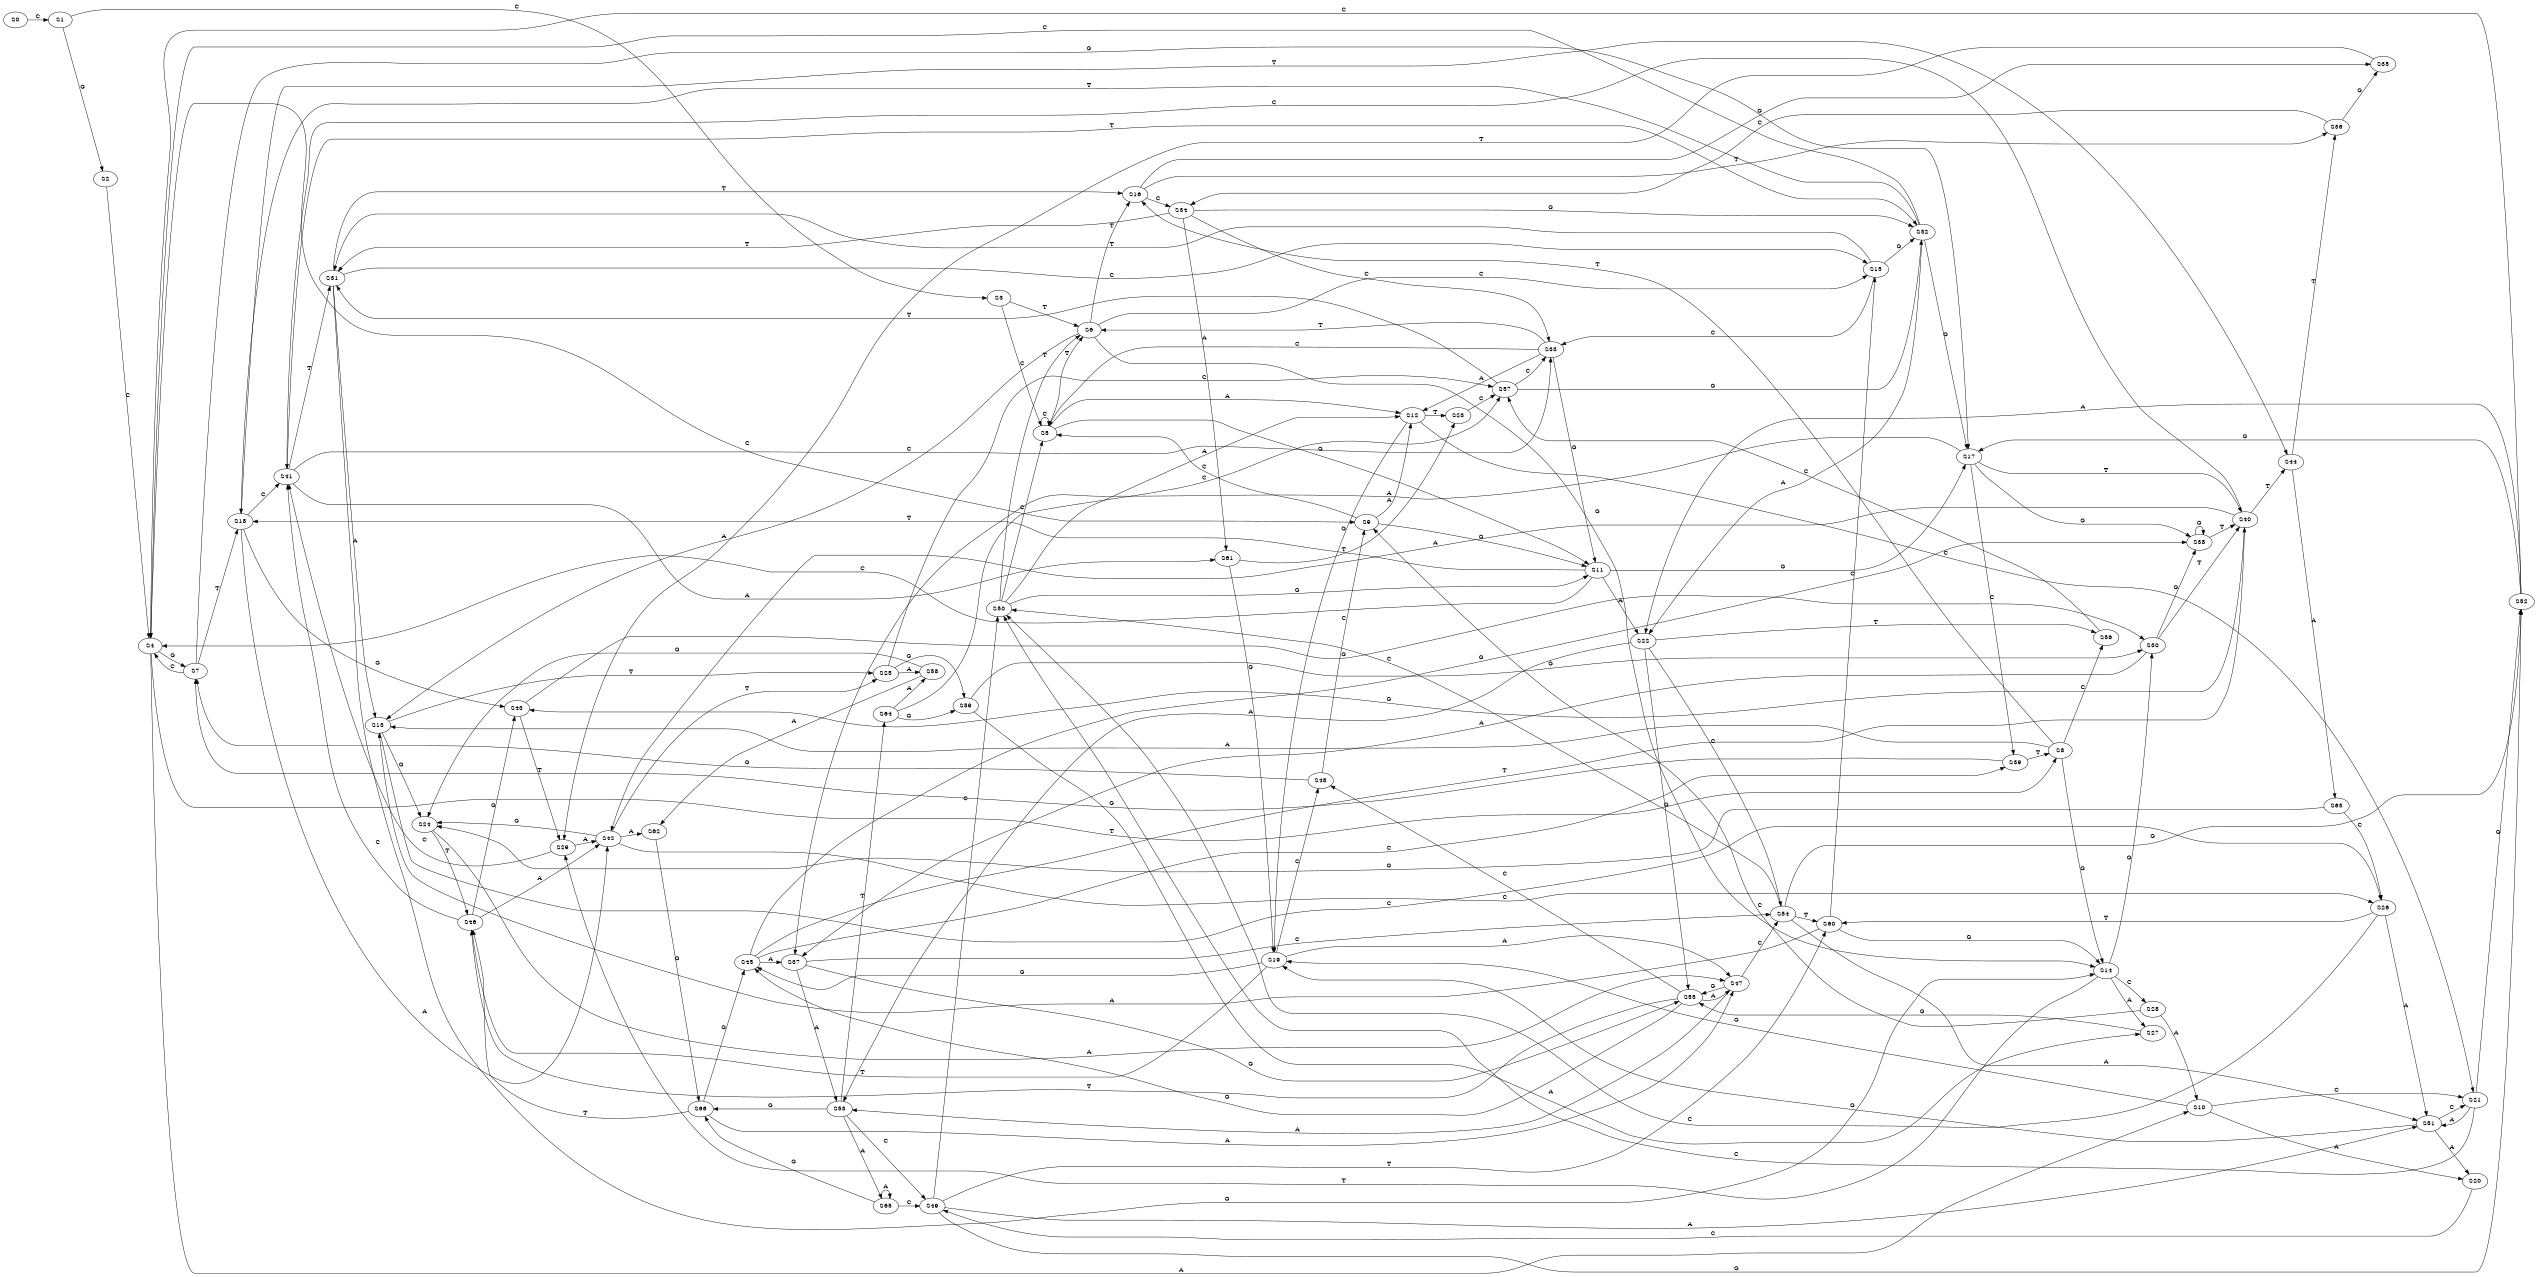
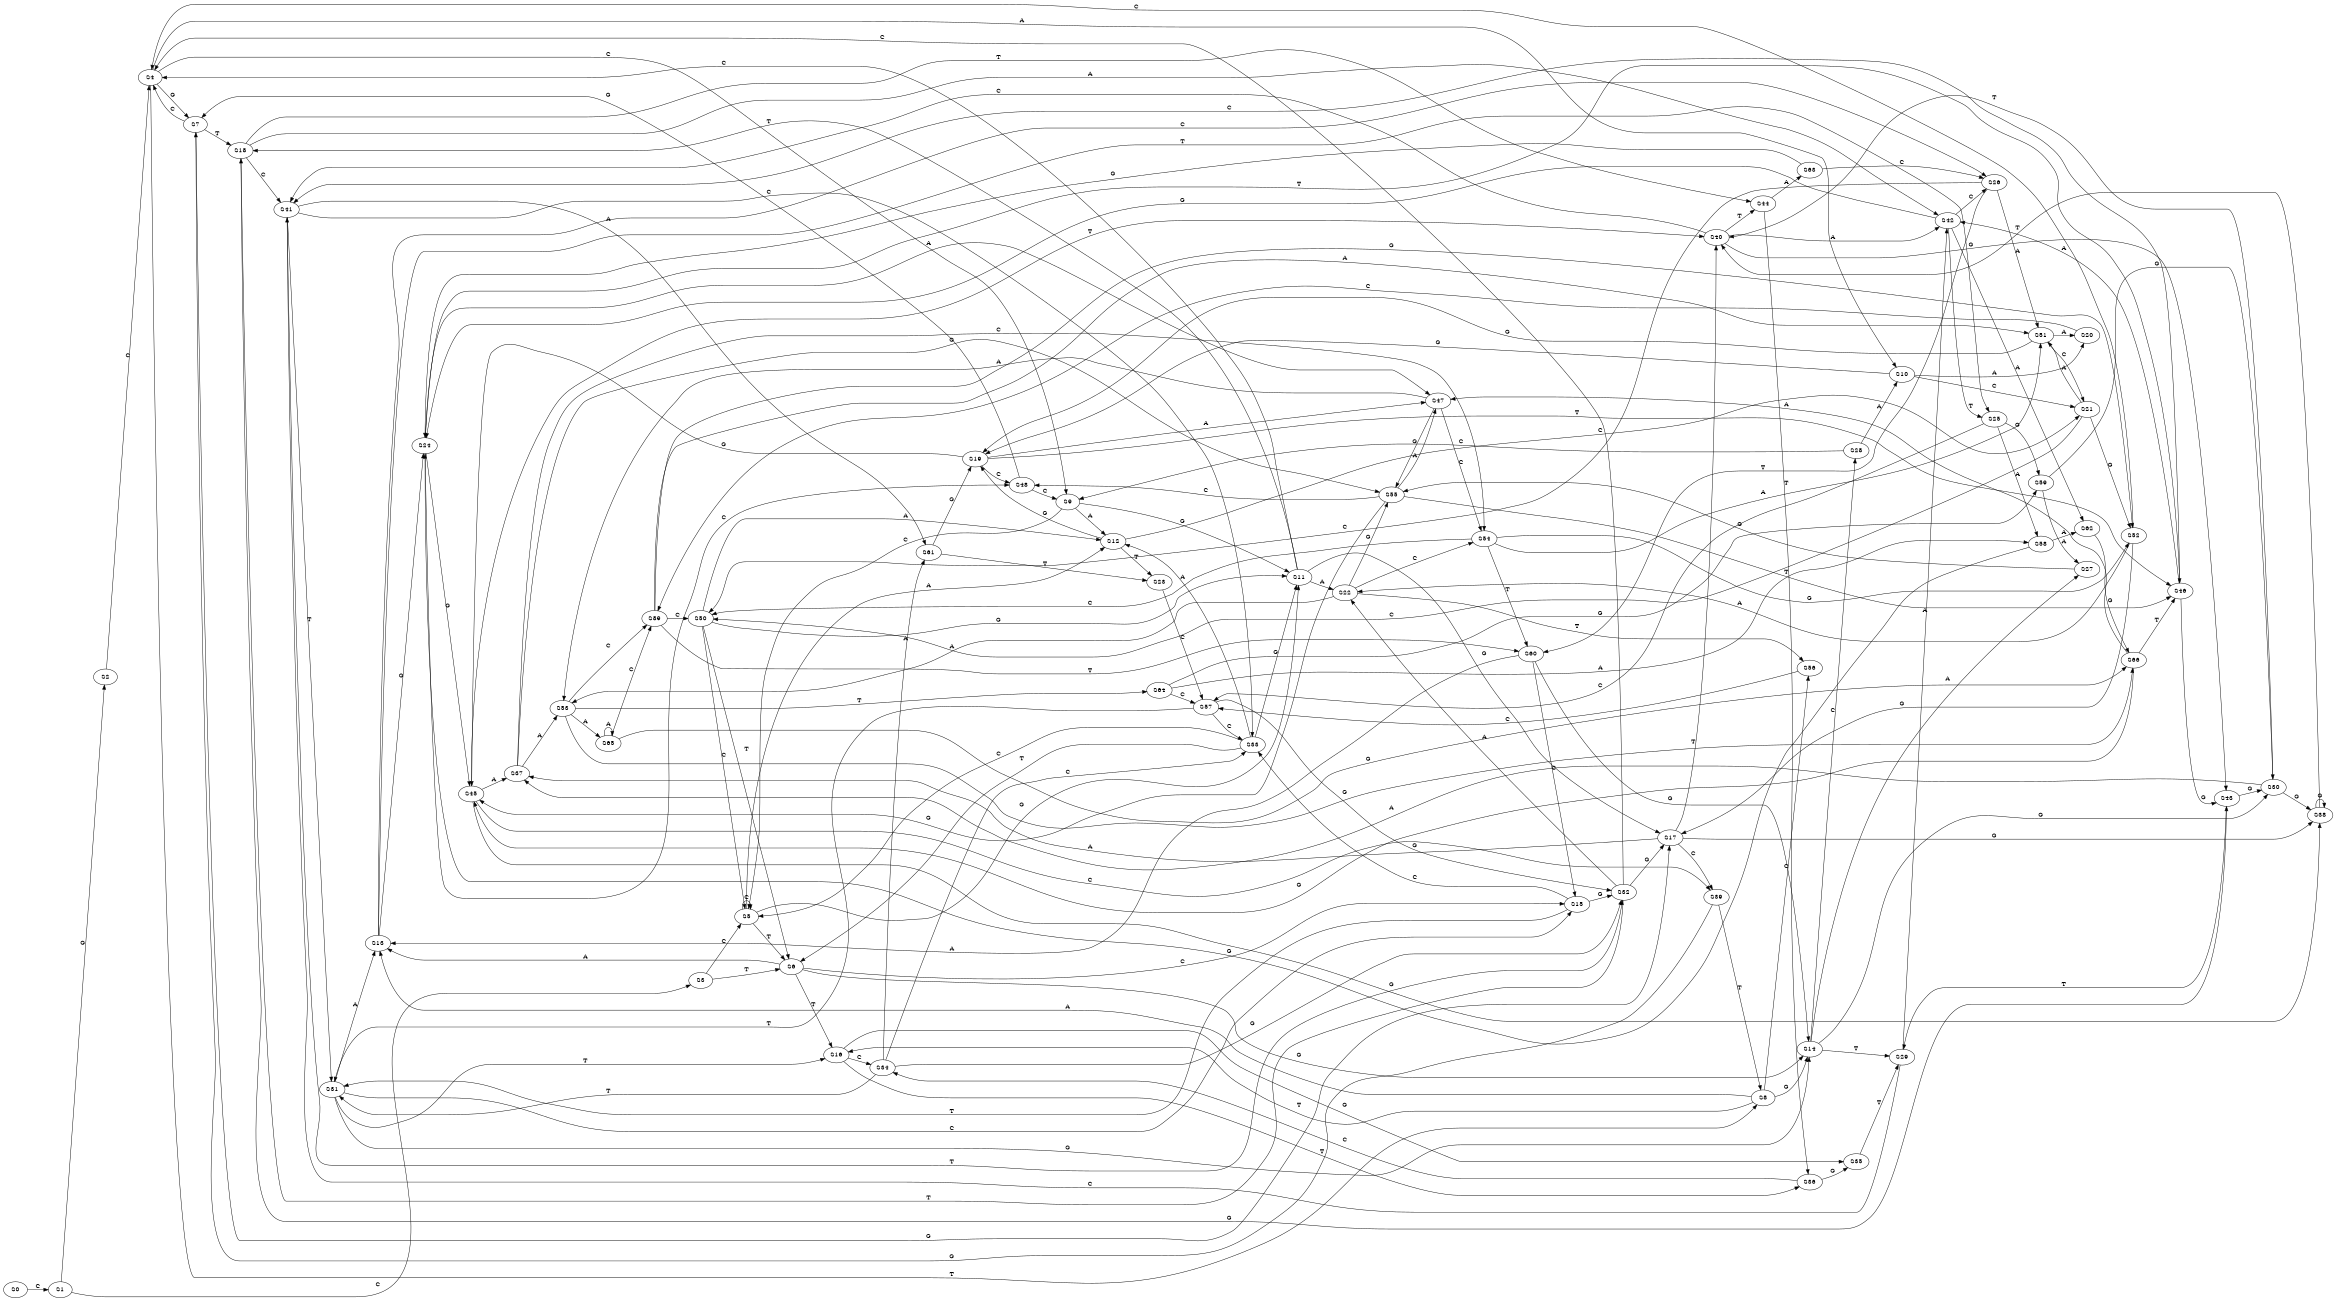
  strict digraph {
    rankdir=LR
    S0
    S1
    S2
    S3
    S4
    S5
    S6
    S7
    S8
    S9
    S10
    S11
    S12
    S13
    S14
    S15
    S16
    S17
    S18
    S56
    S19
    S20
    S21
    S22
    S23
    S24
    S25
    S26
    S27
    S28
    S29
    S30
    S31
    S32
    S33
    S34
    S35
    S36
    S37
    S38
    S39
    S40
    S41
    S42
    S43
    S44
    S45
    S46
    S47
    S48
-   S49
+   S49 [label=S89]
    S50
    S51
    S52
    S53
    S54
    S55
    S57
    S58
    S59
    S60
    S61
    S62
    S63
    S64
    S65
    S66
    S0 -> S1 [label=C]
    S1 -> S2 [label=G]
    S1 -> S3 [label=C]
    S2 -> S4 [label=C]
    S3 -> S5 [label=C]
    S3 -> S6 [label=T]
    S4 -> S7 [label=G]
    S4 -> S8 [label=T]
    S4 -> S9 [label=C]
    S4 -> S10 [label=A]
    S5 -> S5 [label=C]
    S5 -> S6 [label=T]
    S5 -> S11 [label=G]
    S5 -> S12 [label=A]
    S6 -> S13 [label=A]
    S6 -> S14 [label=G]
    S6 -> S15 [label=C]
    S6 -> S16 [label=T]
    S7 -> S4 [label=C]
    S7 -> S17 [label=G]
    S7 -> S18 [label=T]
    S8 -> S13 [label=A]
    S8 -> S14 [label=G]
    S8 -> S16 [label=T]
    S8 -> S56 [label=C]
    S9 -> S5 [label=C]
    S9 -> S11 [label=G]
    S9 -> S12 [label=A]
    S10 -> S19 [label=G]
    S10 -> S20 [label=A]
    S10 -> S21 [label=C]
    S11 -> S4 [label=C]
    S11 -> S17 [label=G]
    S11 -> S18 [label=T]
    S11 -> S22 [label=A]
    S12 -> S19 [label=G]
    S12 -> S21 [label=C]
    S12 -> S23 [label=T]
    S13 -> S24 [label=G]
    S13 -> S25 [label=T]
    S13 -> S26 [label=C]
    S14 -> S27 [label=A]
    S14 -> S28 [label=C]
    S14 -> S29 [label=T]
    S14 -> S30 [label=G]
    S15 -> S31 [label=T]
    S15 -> S32 [label=G]
    S15 -> S33 [label=C]
    S16 -> S34 [label=C]
    S16 -> S35 [label=G]
    S16 -> S36 [label=T]
    S17 -> S37 [label=A]
    S17 -> S38 [label=G]
    S17 -> S39 [label=C]
    S17 -> S40 [label=T]
    S18 -> S41 [label=C]
    S18 -> S42 [label=A]
    S18 -> S43 [label=G]
    S18 -> S44 [label=T]
    S56 -> S57 [label=C]
    S19 -> S45 [label=G]
    S19 -> S46 [label=T]
    S19 -> S47 [label=A]
    S19 -> S48 [label=C]
    S20 -> S49 [label=C]
    S21 -> S50 [label=C]
    S21 -> S51 [label=A]
    S21 -> S52 [label=G]
    S22 -> S56 [label=T]
    S22 -> S53 [label=A]
    S22 -> S54 [label=C]
    S22 -> S55 [label=G]
    S23 -> S57 [label=C]
+   S24 -> S45 [label=G]
    S24 -> S46 [label=T]
    S24 -> S47 [label=A]
+   S24 -> S48 [label=C]
    S25 -> S57 [label=C]
    S25 -> S58 [label=A]
    S25 -> S59 [label=G]
    S26 -> S50 [label=C]
    S26 -> S51 [label=A]
    S26 -> S60 [label=T]
    S27 -> S55 [label=G]
    S28 -> S9 [label=C]
    S28 -> S10 [label=A]
    S29 -> S41 [label=C]
    S29 -> S42 [label=A]
    S30 -> S37 [label=A]
    S30 -> S38 [label=G]
    S30 -> S40 [label=T]
    S31 -> S13 [label=A]
    S31 -> S14 [label=G]
    S31 -> S15 [label=C]
    S31 -> S16 [label=T]
    S32 -> S4 [label=C]
    S32 -> S17 [label=G]
    S32 -> S18 [label=T]
    S32 -> S22 [label=A]
    S33 -> S5 [label=C]
    S33 -> S6 [label=T]
    S33 -> S11 [label=G]
    S33 -> S12 [label=A]
    S34 -> S31 [label=T]
    S34 -> S32 [label=G]
    S34 -> S33 [label=C]
    S34 -> S61 [label=A]
    S35 -> S29 [label=T]
    S36 -> S34 [label=C]
    S36 -> S35 [label=G]
    S37 -> S53 [label=A]
    S37 -> S54 [label=C]
    S37 -> S55 [label=G]
    S38 -> S38 [label=G]
    S38 -> S40 [label=T]
    S39 -> S7 [label=G]
    S39 -> S8 [label=T]
    S40 -> S41 [label=C]
    S40 -> S42 [label=A]
    S40 -> S43 [label=G]
    S40 -> S44 [label=T]
    S41 -> S31 [label=T]
    S41 -> S32 [label=T]
    S41 -> S33 [label=C]
    S41 -> S61 [label=A]
    S42 -> S24 [label=G]
    S42 -> S25 [label=T]
    S42 -> S26 [label=C]
    S42 -> S62 [label=A]
    S43 -> S29 [label=T]
    S43 -> S30 [label=G]
    S44 -> S36 [label=T]
    S44 -> S63 [label=A]
    S45 -> S37 [label=A]
    S45 -> S38 [label=G]
    S45 -> S39 [label=C]
    S45 -> S40 [label=T]
    S46 -> S41 [label=C]
    S46 -> S42 [label=A]
    S46 -> S43 [label=G]
    S47 -> S53 [label=A]
    S47 -> S54 [label=C]
    S47 -> S55 [label=G]
    S48 -> S7 [label=G]
    S48 -> S9 [label=C]
    S49 -> S50 [label=C]
    S49 -> S51 [label=A]
    S49 -> S52 [label=G]
    S49 -> S60 [label=T]
    S50 -> S5 [label=C]
    S50 -> S6 [label=T]
    S50 -> S11 [label=G]
    S50 -> S12 [label=A]
    S51 -> S19 [label=G]
    S51 -> S20 [label=A]
    S51 -> S21 [label=C]
    S52 -> S4 [label=C]
    S52 -> S17 [label=G]
    S52 -> S22 [label=A]
    S53 -> S49 [label=C]
    S53 -> S64 [label=T]
    S53 -> S65 [label=A]
    S53 -> S66 [label=G]
    S54 -> S50 [label=C]
    S54 -> S51 [label=A]
    S54 -> S52 [label=G]
    S54 -> S60 [label=T]
    S55 -> S45 [label=G]
    S55 -> S46 [label=T]
    S55 -> S47 [label=A]
    S55 -> S48 [label=C]
    S57 -> S31 [label=T]
    S57 -> S32 [label=G]
    S57 -> S33 [label=C]
    S58 -> S24 [label=G]
    S58 -> S62 [label=A]
    S59 -> S27 [label=A]
    S59 -> S30 [label=G]
    S60 -> S13 [label=A]
    S60 -> S14 [label=G]
    S60 -> S15 [label=C]
    S61 -> S19 [label=G]
    S61 -> S23 [label=T]
    S62 -> S66 [label=G]
    S63 -> S24 [label=G]
    S63 -> S26 [label=C]
    S64 -> S57 [label=C]
    S64 -> S58 [label=A]
    S64 -> S59 [label=G]
    S65 -> S49 [label=C]
    S65 -> S65 [label=A]
    S65 -> S66 [label=G]
    S66 -> S45 [label=G]
    S66 -> S46 [label=T]
    S66 -> S47 [label=A]
  }
